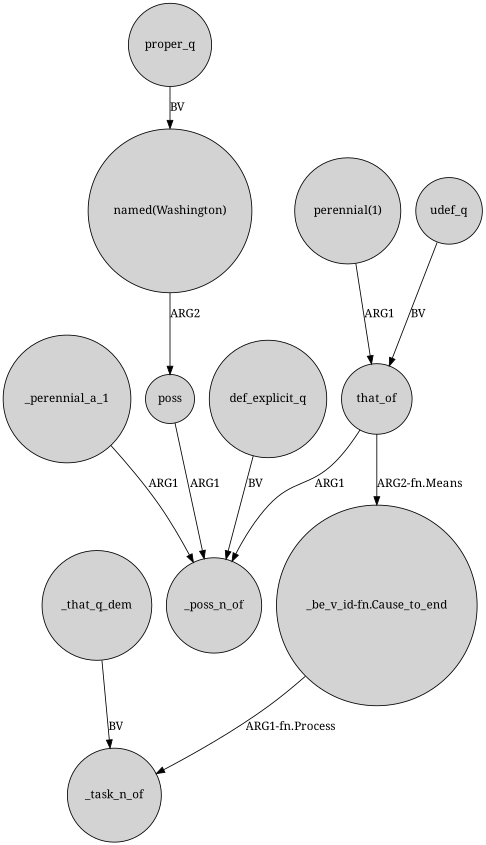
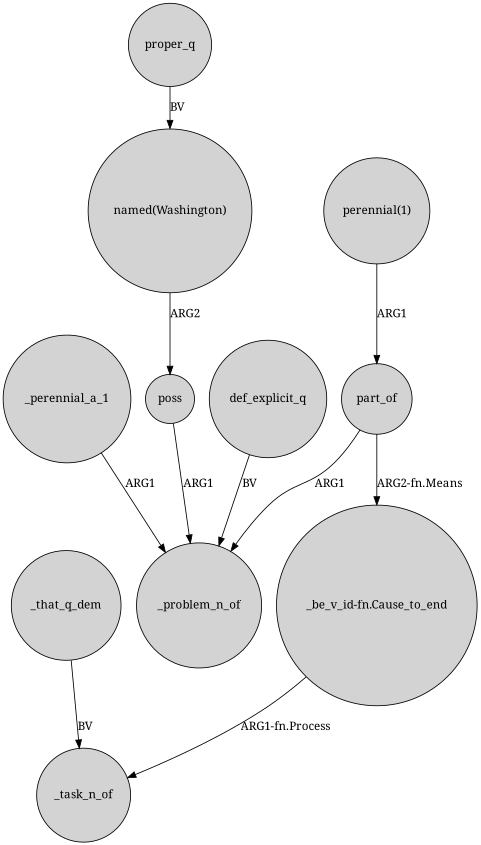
  digraph {
    fontname="Noto Serif"
    node [fontname="Noto Serif" shape=circle style=filled]
    edge [fontname="Noto Serif"]
    "_be_v_id-fn.Cause_to_end"
    _task_n_of
-   part_of [label=that_of]
-   _problem_n_of [label=_poss_n_of]
+   part_of
+   _problem_n_of
    _perennial_a_1
    poss
    "named(Washington)"
    _that_q_dem
    n9 [label="perennial(1)"]
-   udef_q
    proper_q
    def_explicit_q
    "_be_v_id-fn.Cause_to_end" -> _task_n_of [label="ARG1-fn.Process"]
    part_of -> "_be_v_id-fn.Cause_to_end" [label="ARG2-fn.Means"]
    part_of -> _problem_n_of [label=ARG1]
    _perennial_a_1 -> _problem_n_of [label=ARG1]
    poss -> _problem_n_of [label=ARG1]
    "named(Washington)" -> poss [label=ARG2]
    _that_q_dem -> _task_n_of [label=BV]
    n9 -> part_of [label=ARG1]
-   udef_q -> part_of [label=BV]
    proper_q -> "named(Washington)" [label=BV]
    def_explicit_q -> _problem_n_of [label=BV]
  }
